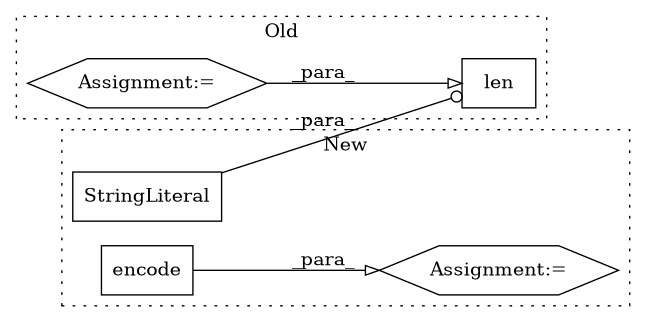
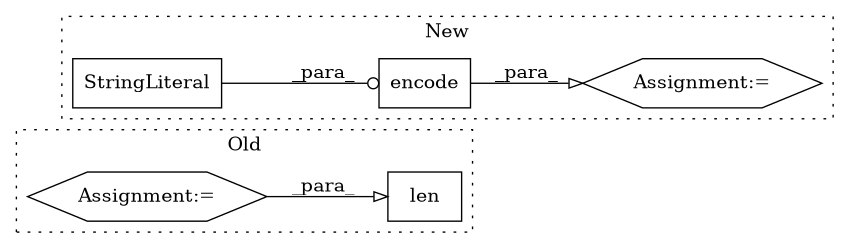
  digraph {
    rankdir=LR
    node [a=32 shape=box]
    edge [arrowhead=onormal]
    n1 [l="4,1" label=len s="1900,1910"]
    n2 [a=7 l=1 label="Assignment:=" s=1365 shape=hexagon]
    n3 [l="7,1" label=encode s="1895,1912"]
    n4 [a=45 l=6 label=StringLiteral s=1902]
    n5 [a=7 l=2 label="Assignment:=" s=1883 shape=hexagon]
    subgraph cluster_1 {
      label=Old
      style=dotted
      n1
      n2
    }
    subgraph cluster_2 {
      label=New
      style=dotted
      n3
      n4
      n5
    }
    n2 -> n1 [label=_para_]
    n3 -> n5 [label=_para_]
-   n4 -> n1 [arrowhead=odot label=_para_]
+   n4 -> n3 [arrowhead=odot label=_para_]
  }
